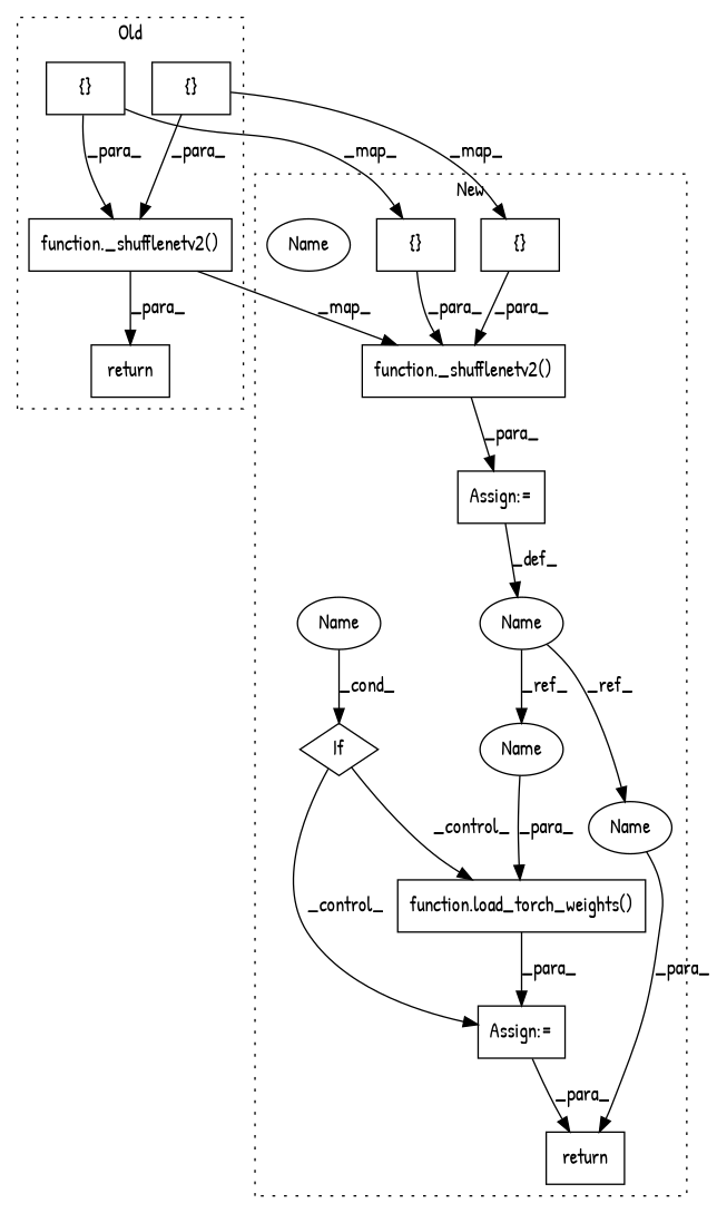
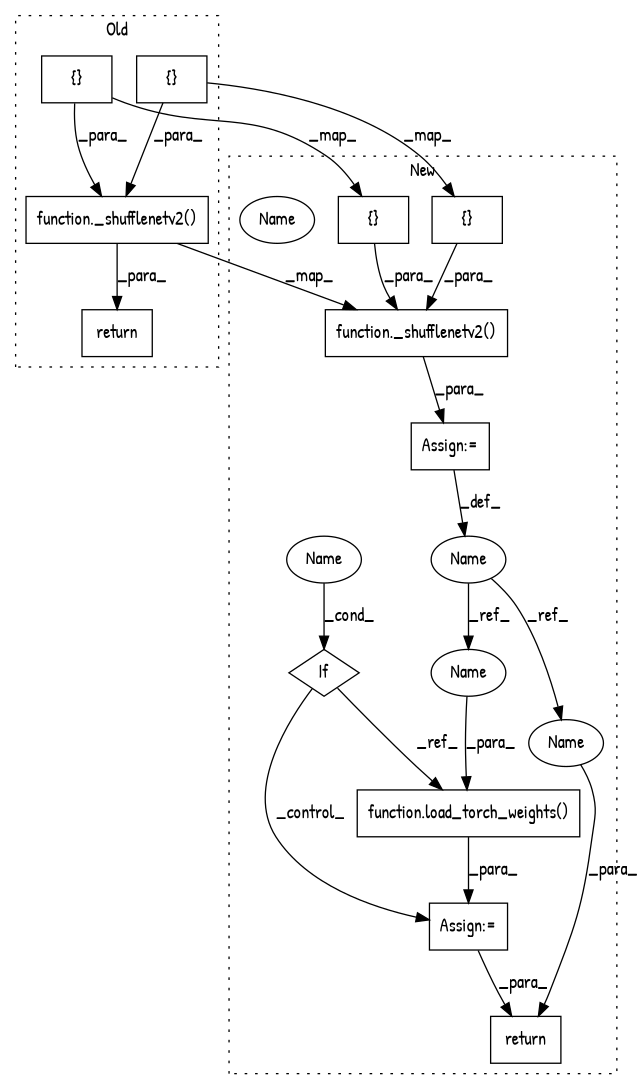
  digraph {
    fontname="Patrick Hand"
    node [a=87 l="1,0" s=9348 shape=box fontname="Patrick Hand"]
    edge [fontname="Patrick Hand"]
    n1 [a=75 l="14,11" label="function._shufflenetv2()" s="8855,8905"]
    n2 [a=59 label="{}" s="8869,8877"]
    n3 [a=59 label="{}" s="8880,8904"]
    n4 [a=93 l=7 label=return s=8848]
    n5 [a=75 l="14,11" label="function._shufflenetv2()" s="9279,9329"]
    n6 [a=59 label="{}" s="9293,9301"]
    n7 [a=68 l=3 label="Assign:=" s=9373]
    n8 [a=59 label="{}" s="9304,9328"]
    n9 [a=93 l=7 label=return s=9443]
    n10 [a=96 l=3 label=If s=9345 shape=diamond]
    n11 [a=75 l="19,38" label="function.load_torch_weights()" s="9376,9400"]
    n12 [l=5 label=Name s=9271 shape=ellipse]
    n13 [l=10 label=Name shape=ellipse]
    n14 [a=68 l=3 label="Assign:=" s=9276]
    n15 [l=10 label=Name shape=ellipse]
    n16 [l=5 label=Name s=9395 shape=ellipse]
    n17 [l=5 label=Name s=9450 shape=ellipse]
    subgraph cluster_1 {
      label=Old
      style=dotted
      n1
      n2
      n3
      n4
    }
    subgraph cluster_2 {
      label=New
      style=dotted
      n5
      n6
      n7
      n8
      n9
      n10
      n11
      n12
      n13
      n14
      n15
      n16
      n17
    }
    n1 -> n4 [label=_para_]
    n1 -> n5 [label=_map_]
    n2 -> n1 [label=_para_]
    n2 -> n6 [label=_map_]
    n3 -> n1 [label=_para_]
    n3 -> n8 [label=_map_]
    n5 -> n14 [label=_para_]
    n6 -> n5 [label=_para_]
    n7 -> n9 [label=_para_]
    n8 -> n5 [label=_para_]
    n10 -> n7 [label=_control_]
-   n10 -> n11 [label=_control_]
+   n10 -> n11 [label=_ref_]
    n11 -> n7 [label=_para_]
    n12 -> n16 [label=_ref_]
    n12 -> n17 [label=_ref_]
    n14 -> n12 [label=_def_]
    n15 -> n10 [label=_cond_]
    n16 -> n11 [label=_para_]
    n17 -> n9 [label=_para_]
  }
